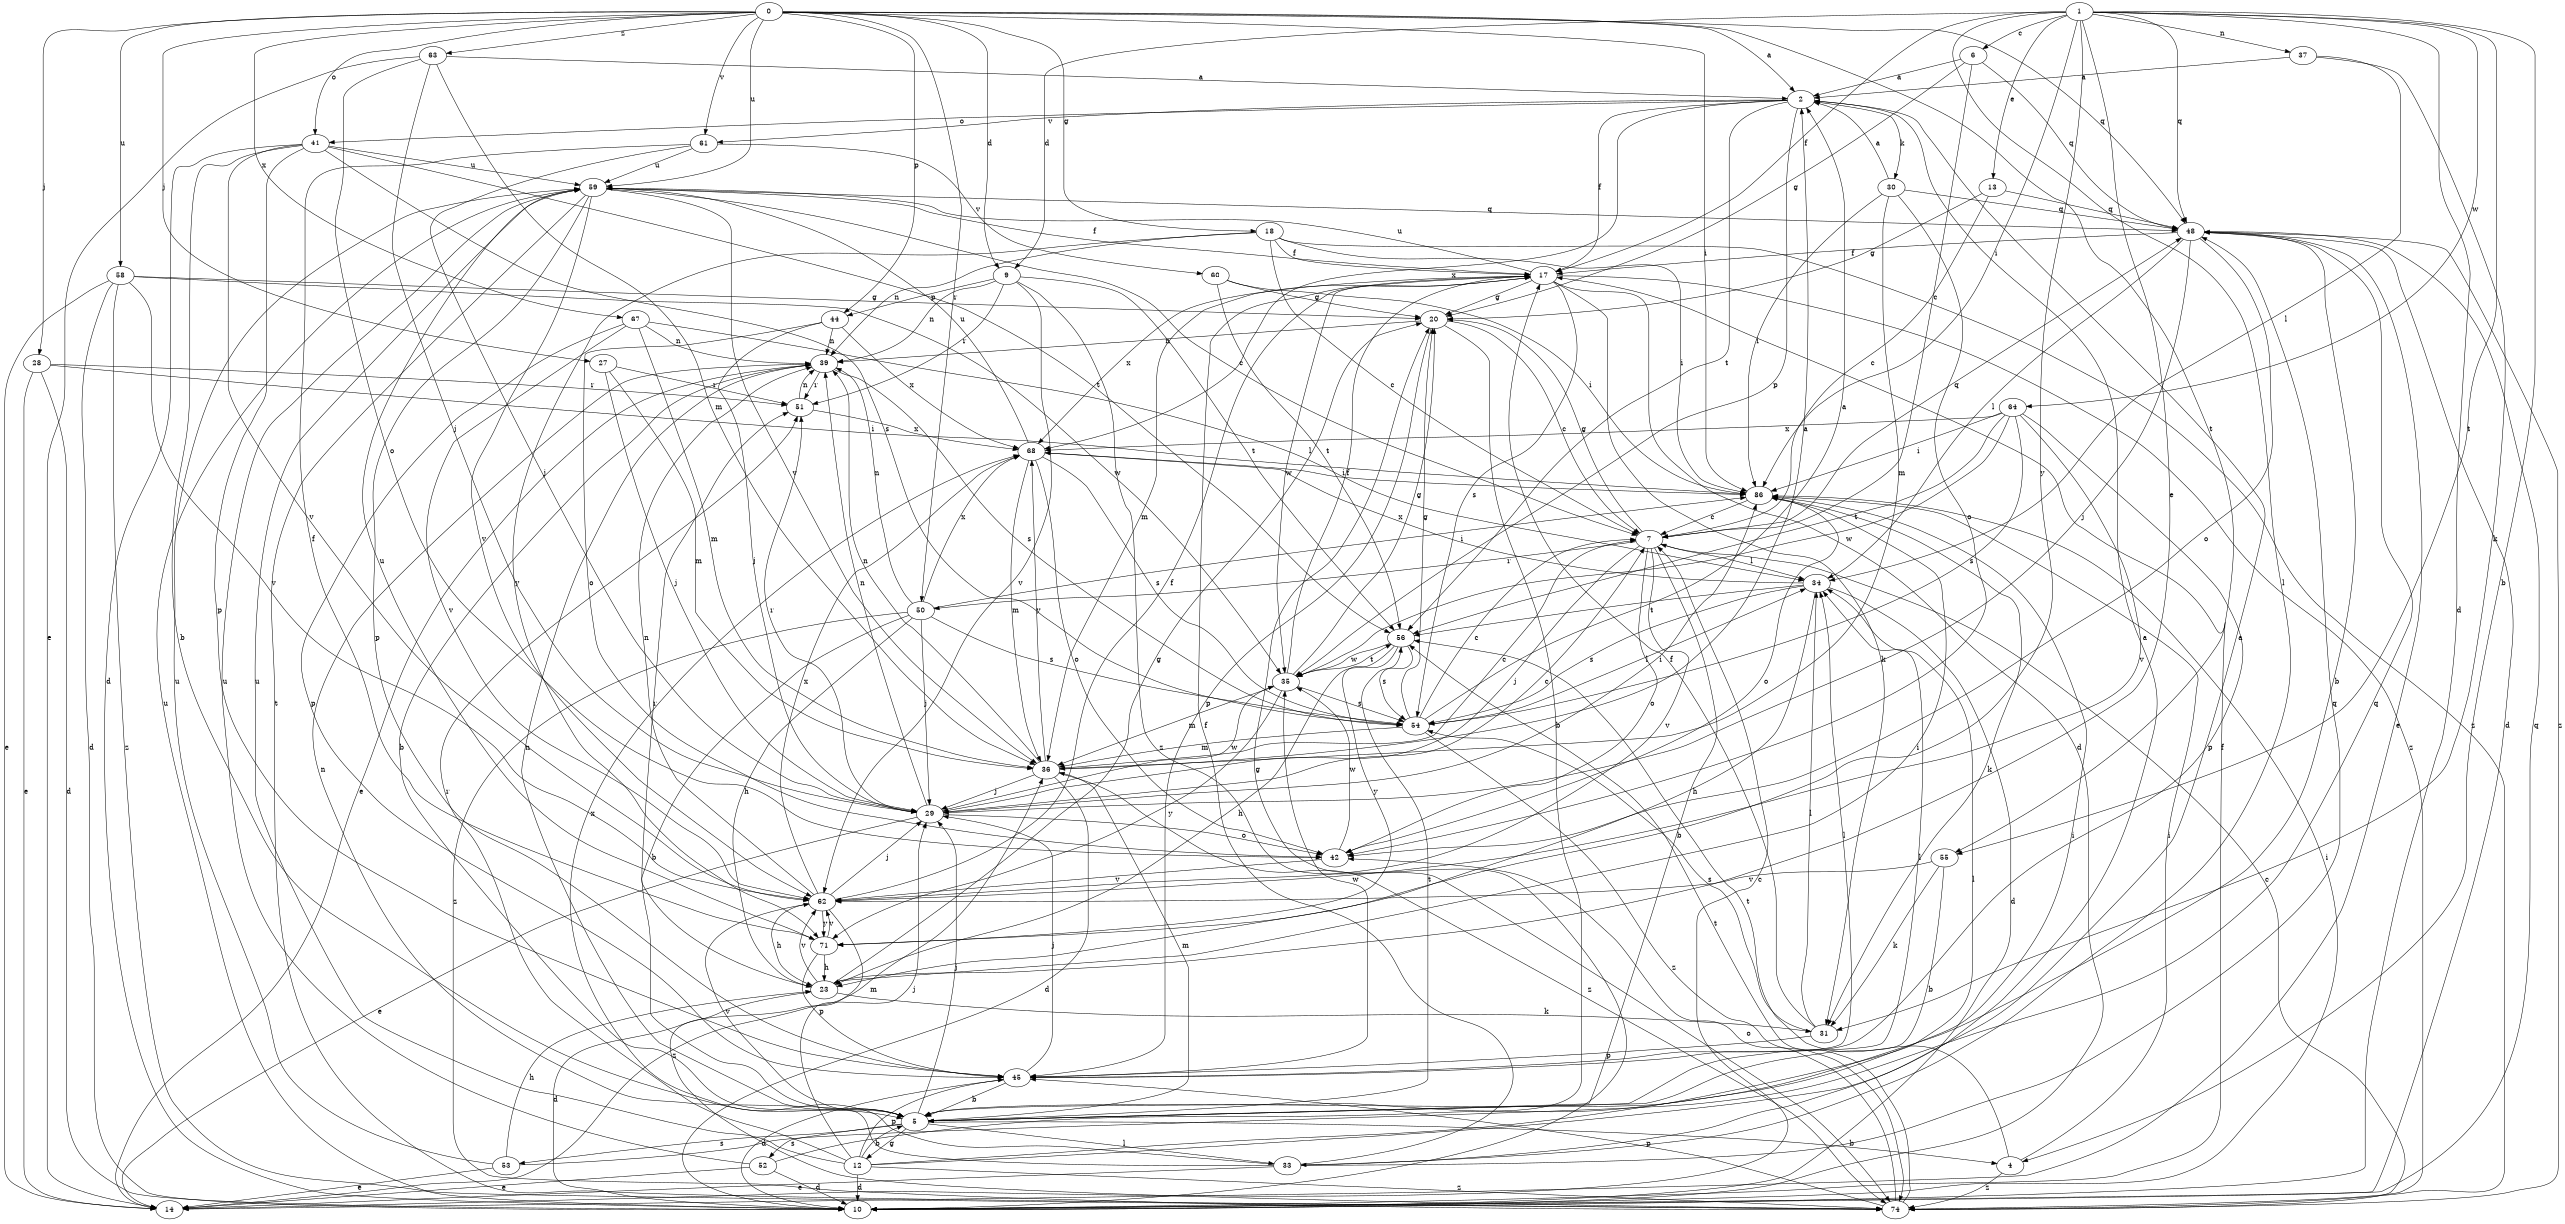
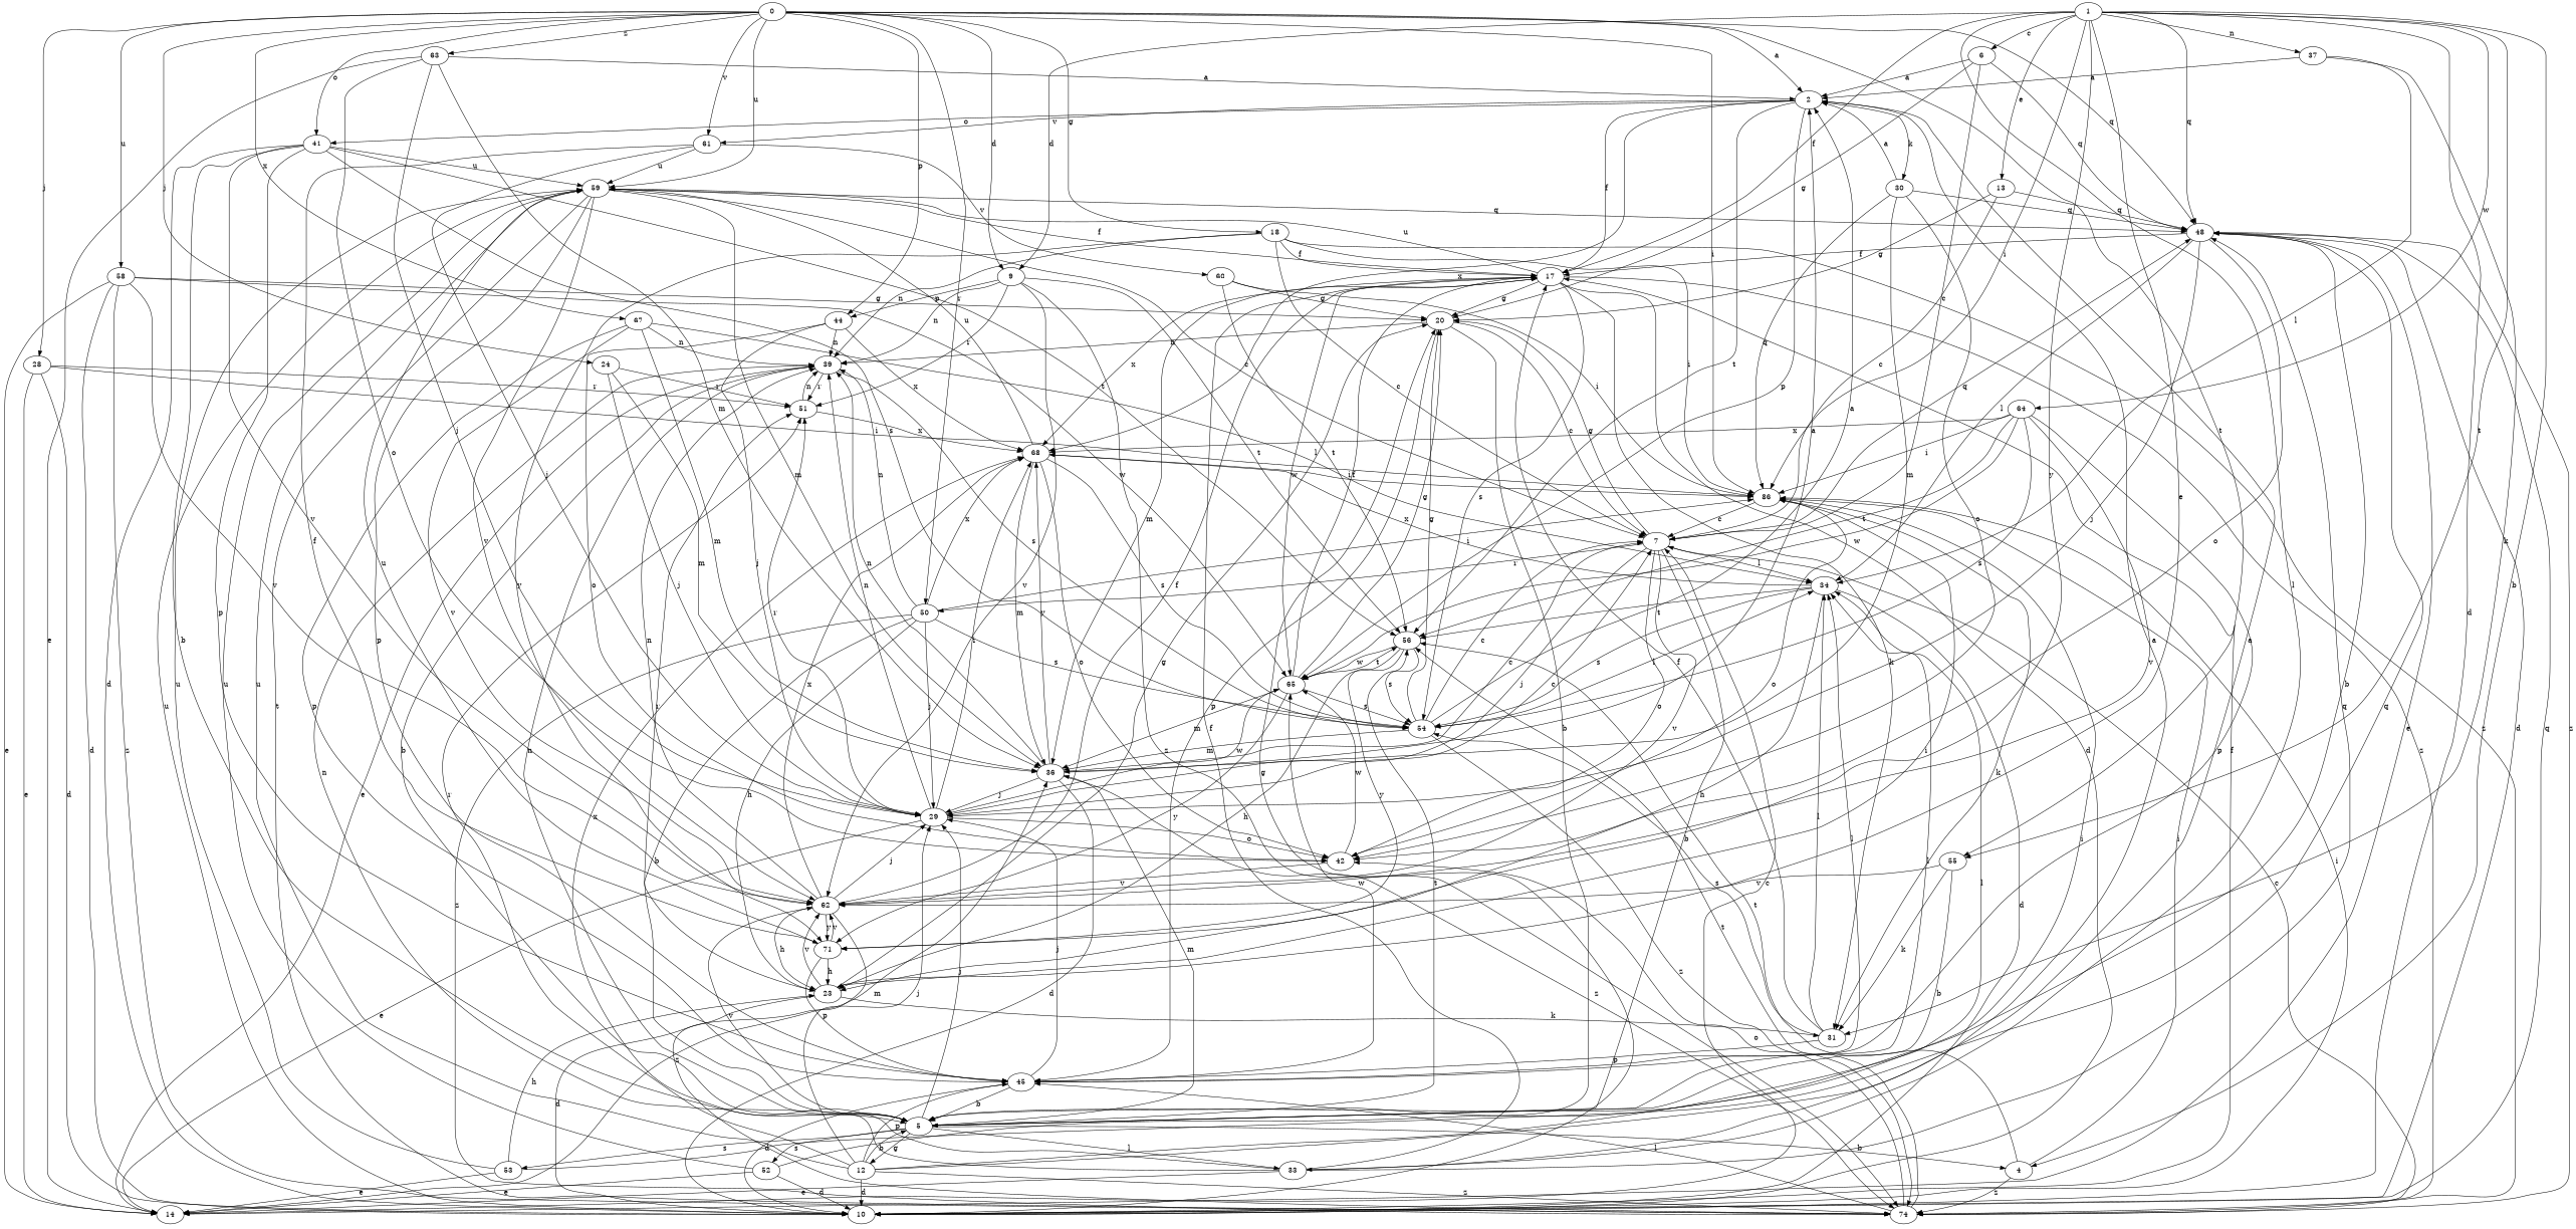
  strict digraph {
    0
    2
    9
    18
    n5 [label=86]
-   27
+   27 [label=24]
    28
    41
    44
    48
    50
    55
    58
    59
    61
    67
    n17 [label=63]
    17
    30
    56
-   65 [label=35]
+   65
    68
    74
    39
    62
    51
    71
    7
    42
    31
    29
    36
    10
    14
    5
    54
    45
    34
    23
    20
    60
    1
    4
    6
    13
    33
    37
    64
    n49 [label=12]
    52
    53
    0 -> 2 [label=a]
    0 -> 9 [label=d]
    0 -> 18 [label=g]
    0 -> n5 [label=i]
    0 -> 27 [label=j]
    0 -> 28 [label=j]
    0 -> 41 [label=o]
    0 -> 44 [label=p]
    0 -> 48 [label=q]
    0 -> 50 [label=r]
    0 -> 55 [label=t]
    0 -> 58 [label=u]
    0 -> 59 [label=u]
    0 -> 61 [label=v]
    0 -> 67 [label=x]
    0 -> n17 [label=z]
    2 -> 41 [label=o]
    2 -> 61 [label=v]
    2 -> 17 [label=f]
    2 -> 30 [label=k]
    2 -> 56 [label=t]
    2 -> 65 [label=p]
    2 -> 68 [label=x]
    9 -> 44 [label=p]
    9 -> 56 [label=t]
    9 -> 74 [label=z]
    9 -> 39 [label=n]
    9 -> 62 [label=v]
    9 -> 51 [label=r]
    18 -> n5 [label=i]
    18 -> 17 [label=f]
    18 -> 74 [label=z]
    18 -> 39 [label=n]
    18 -> 71 [label=y]
    18 -> 7 [label=c]
    n5 -> 7 [label=c]
    n5 -> 42 [label=o]
    n5 -> 31 [label=k]
    27 -> 51 [label=r]
    27 -> 29 [label=j]
    27 -> 36 [label=m]
    28 -> n5 [label=i]
    28 -> 51 [label=r]
    28 -> 10 [label=d]
    28 -> 14 [label=e]
    41 -> 59 [label=u]
    41 -> 56 [label=t]
    41 -> 62 [label=v]
    41 -> 10 [label=d]
    41 -> 5 [label=b]
    41 -> 54 [label=s]
    41 -> 45 [label=p]
    44 -> 68 [label=x]
    44 -> 39 [label=n]
    44 -> 42 [label=o]
    44 -> 29 [label=j]
    48 -> 17 [label=f]
    48 -> 74 [label=z]
    48 -> 42 [label=o]
    48 -> 29 [label=j]
    48 -> 10 [label=d]
    48 -> 14 [label=e]
    48 -> 5 [label=b]
    48 -> 34 [label=l]
    50 -> n5 [label=i]
    50 -> 68 [label=x]
    50 -> 74 [label=z]
    50 -> 39 [label=n]
    50 -> 29 [label=j]
    50 -> 5 [label=b]
    50 -> 54 [label=s]
    50 -> 23 [label=h]
    55 -> 62 [label=v]
    55 -> 31 [label=k]
    55 -> 5 [label=b]
    58 -> 65 [label=w]
    58 -> 74 [label=z]
    58 -> 62 [label=v]
    58 -> 10 [label=d]
    58 -> 14 [label=e]
    58 -> 20 [label=g]
    59 -> 48 [label=q]
    59 -> 17 [label=f]
    59 -> 74 [label=t]
    59 -> 62 [label=v]
    59 -> 7 [label=c]
-   59 -> 36 [label=v]
+   59 -> 36 [label=m]
    59 -> 45 [label=p]
    61 -> 59 [label=u]
    61 -> 71 [label=f]
    61 -> 29 [label=j]
    61 -> 60 [label=v]
    67 -> 39 [label=n]
    67 -> 62 [label=v]
    67 -> 36 [label=m]
    67 -> 45 [label=p]
    67 -> 34 [label=l]
    n17 -> 2 [label=a]
    n17 -> 42 [label=o]
    n17 -> 29 [label=j]
    n17 -> 36 [label=m]
    n17 -> 14 [label=e]
    17 -> 59 [label=u]
    17 -> 65 [label=w]
    17 -> 68 [label=x]
    17 -> 74 [label=z]
    17 -> 31 [label=k]
    17 -> 36 [label=m]
    17 -> 10 [label=d]
    17 -> 54 [label=s]
    17 -> 20 [label=g]
    30 -> 2 [label=a]
-   30 -> n5 [label=i]
+   30 -> n5 [label=q]
    30 -> 48 [label=q]
    30 -> 42 [label=o]
    30 -> 36 [label=m]
    56 -> 65 [label=w]
    56 -> 71 [label=y]
    56 -> 54 [label=s]
    56 -> 23 [label=h]
    65 -> 17 [label=f]
    65 -> 56 [label=t]
    65 -> 71 [label=y]
    65 -> 36 [label=m]
    65 -> 54 [label=s]
    65 -> 20 [label=g]
    68 -> n5 [label=i]
    68 -> 59 [label=u]
    68 -> 42 [label=o]
    68 -> 36 [label=m]
    68 -> 54 [label=s]
    74 -> 56 [label=t]
    74 -> 7 [label=c]
    74 -> 42 [label=o]
-   74 -> 45 [label=p]
+   74 -> 45 [label=l]
    39 -> 51 [label=r]
    39 -> 14 [label=e]
    39 -> 5 [label=b]
    39 -> 54 [label=s]
    62 -> 17 [label=f]
    62 -> 68 [label=x]
    62 -> 74 [label=z]
    62 -> 39 [label=n]
    62 -> 71 [label=y]
    62 -> 29 [label=j]
    62 -> 23 [label=h]
    51 -> 68 [label=x]
    51 -> 39 [label=n]
    71 -> 59 [label=u]
    71 -> 62 [label=v]
    71 -> 45 [label=p]
    71 -> 23 [label=h]
    7 -> 48 [label=q]
    7 -> 50 [label=r]
    7 -> 62 [label=v]
    7 -> 42 [label=o]
    7 -> 29 [label=j]
    7 -> 5 [label=b]
    7 -> 34 [label=l]
    7 -> 20 [label=g]
    42 -> 65 [label=w]
    42 -> 62 [label=v]
    31 -> 17 [label=f]
    31 -> 54 [label=s]
    31 -> 45 [label=p]
    31 -> 34 [label=l]
-   29 -> n5 [label=i]
+   29 -> 68 [label=i]
    29 -> 65 [label=w]
    29 -> 39 [label=n]
    29 -> 51 [label=r]
    29 -> 7 [label=c]
    29 -> 42 [label=o]
    29 -> 14 [label=e]
    36 -> 2 [label=a]
    36 -> 68 [label=y]
    36 -> 74 [label=z]
    36 -> 39 [label=n]
    36 -> 7 [label=c]
    36 -> 29 [label=j]
    36 -> 10 [label=d]
    10 -> n5 [label=i]
    10 -> 48 [label=q]
    10 -> 59 [label=u]
    10 -> 17 [label=f]
    10 -> 20 [label=g]
    14 -> 7 [label=c]
    14 -> 36 [label=m]
    5 -> 56 [label=t]
    5 -> 39 [label=n]
    5 -> 62 [label=v]
    5 -> 29 [label=j]
    5 -> 36 [label=m]
    5 -> 34 [label=l]
    5 -> 4 [label=b]
    5 -> 33 [label=l]
    5 -> n49 [label=g]
    5 -> 52 [label=s]
    5 -> 53 [label=s]
    54 -> 2 [label=a]
    54 -> 74 [label=z]
    54 -> 7 [label=c]
    54 -> 36 [label=m]
    54 -> 34 [label=l]
    54 -> 20 [label=g]
    45 -> 65 [label=w]
    45 -> 29 [label=j]
    45 -> 10 [label=d]
    45 -> 5 [label=b]
    45 -> 34 [label=l]
    34 -> 56 [label=t]
    34 -> 68 [label=x]
    34 -> 10 [label=d]
    34 -> 54 [label=s]
    34 -> 23 [label=h]
    23 -> n5 [label=i]
    23 -> 62 [label=v]
    23 -> 51 [label=r]
    23 -> 31 [label=k]
    23 -> 10 [label=d]
    23 -> 20 [label=g]
    20 -> 39 [label=n]
    20 -> 7 [label=c]
    20 -> 5 [label=b]
    20 -> 45 [label=p]
    60 -> n5 [label=i]
    60 -> 56 [label=t]
    60 -> 20 [label=g]
    1 -> 9 [label=d]
    1 -> n5 [label=i]
    1 -> 48 [label=q]
    1 -> 55 [label=t]
    1 -> 17 [label=f]
    1 -> 71 [label=y]
    1 -> 10 [label=d]
    1 -> 23 [label=e]
    1 -> 4 [label=b]
    1 -> 6 [label=c]
    1 -> 13 [label=e]
    1 -> 33 [label=l]
    1 -> 37 [label=n]
    1 -> 64 [label=w]
    4 -> n5 [label=i]
    4 -> 56 [label=t]
    4 -> 74 [label=z]
    6 -> 2 [label=a]
    6 -> 48 [label=q]
    6 -> 7 [label=c]
    6 -> 20 [label=g]
    13 -> 48 [label=q]
    13 -> 7 [label=c]
    13 -> 20 [label=g]
    33 -> 2 [label=a]
    33 -> 48 [label=q]
    33 -> 17 [label=f]
    33 -> 68 [label=x]
    33 -> 39 [label=n]
    33 -> 14 [label=e]
    37 -> 2 [label=a]
    37 -> 31 [label=k]
    37 -> 34 [label=l]
    64 -> n5 [label=i]
    64 -> 56 [label=t]
    64 -> 65 [label=w]
    64 -> 68 [label=x]
    64 -> 62 [label=v]
    64 -> 54 [label=s]
    64 -> 45 [label=p]
    n49 -> 2 [label=a]
    n49 -> 59 [label=u]
    n49 -> 74 [label=z]
    n49 -> 51 [label=r]
    n49 -> 29 [label=j]
    n49 -> 10 [label=d]
    n49 -> 5 [label=b]
    n49 -> 45 [label=p]
    n49 -> 34 [label=l]
    52 -> n5 [label=i]
    52 -> 59 [label=u]
    52 -> 10 [label=d]
    52 -> 14 [label=e]
    53 -> 48 [label=q]
    53 -> 59 [label=u]
    53 -> 14 [label=e]
    53 -> 23 [label=h]
  }
